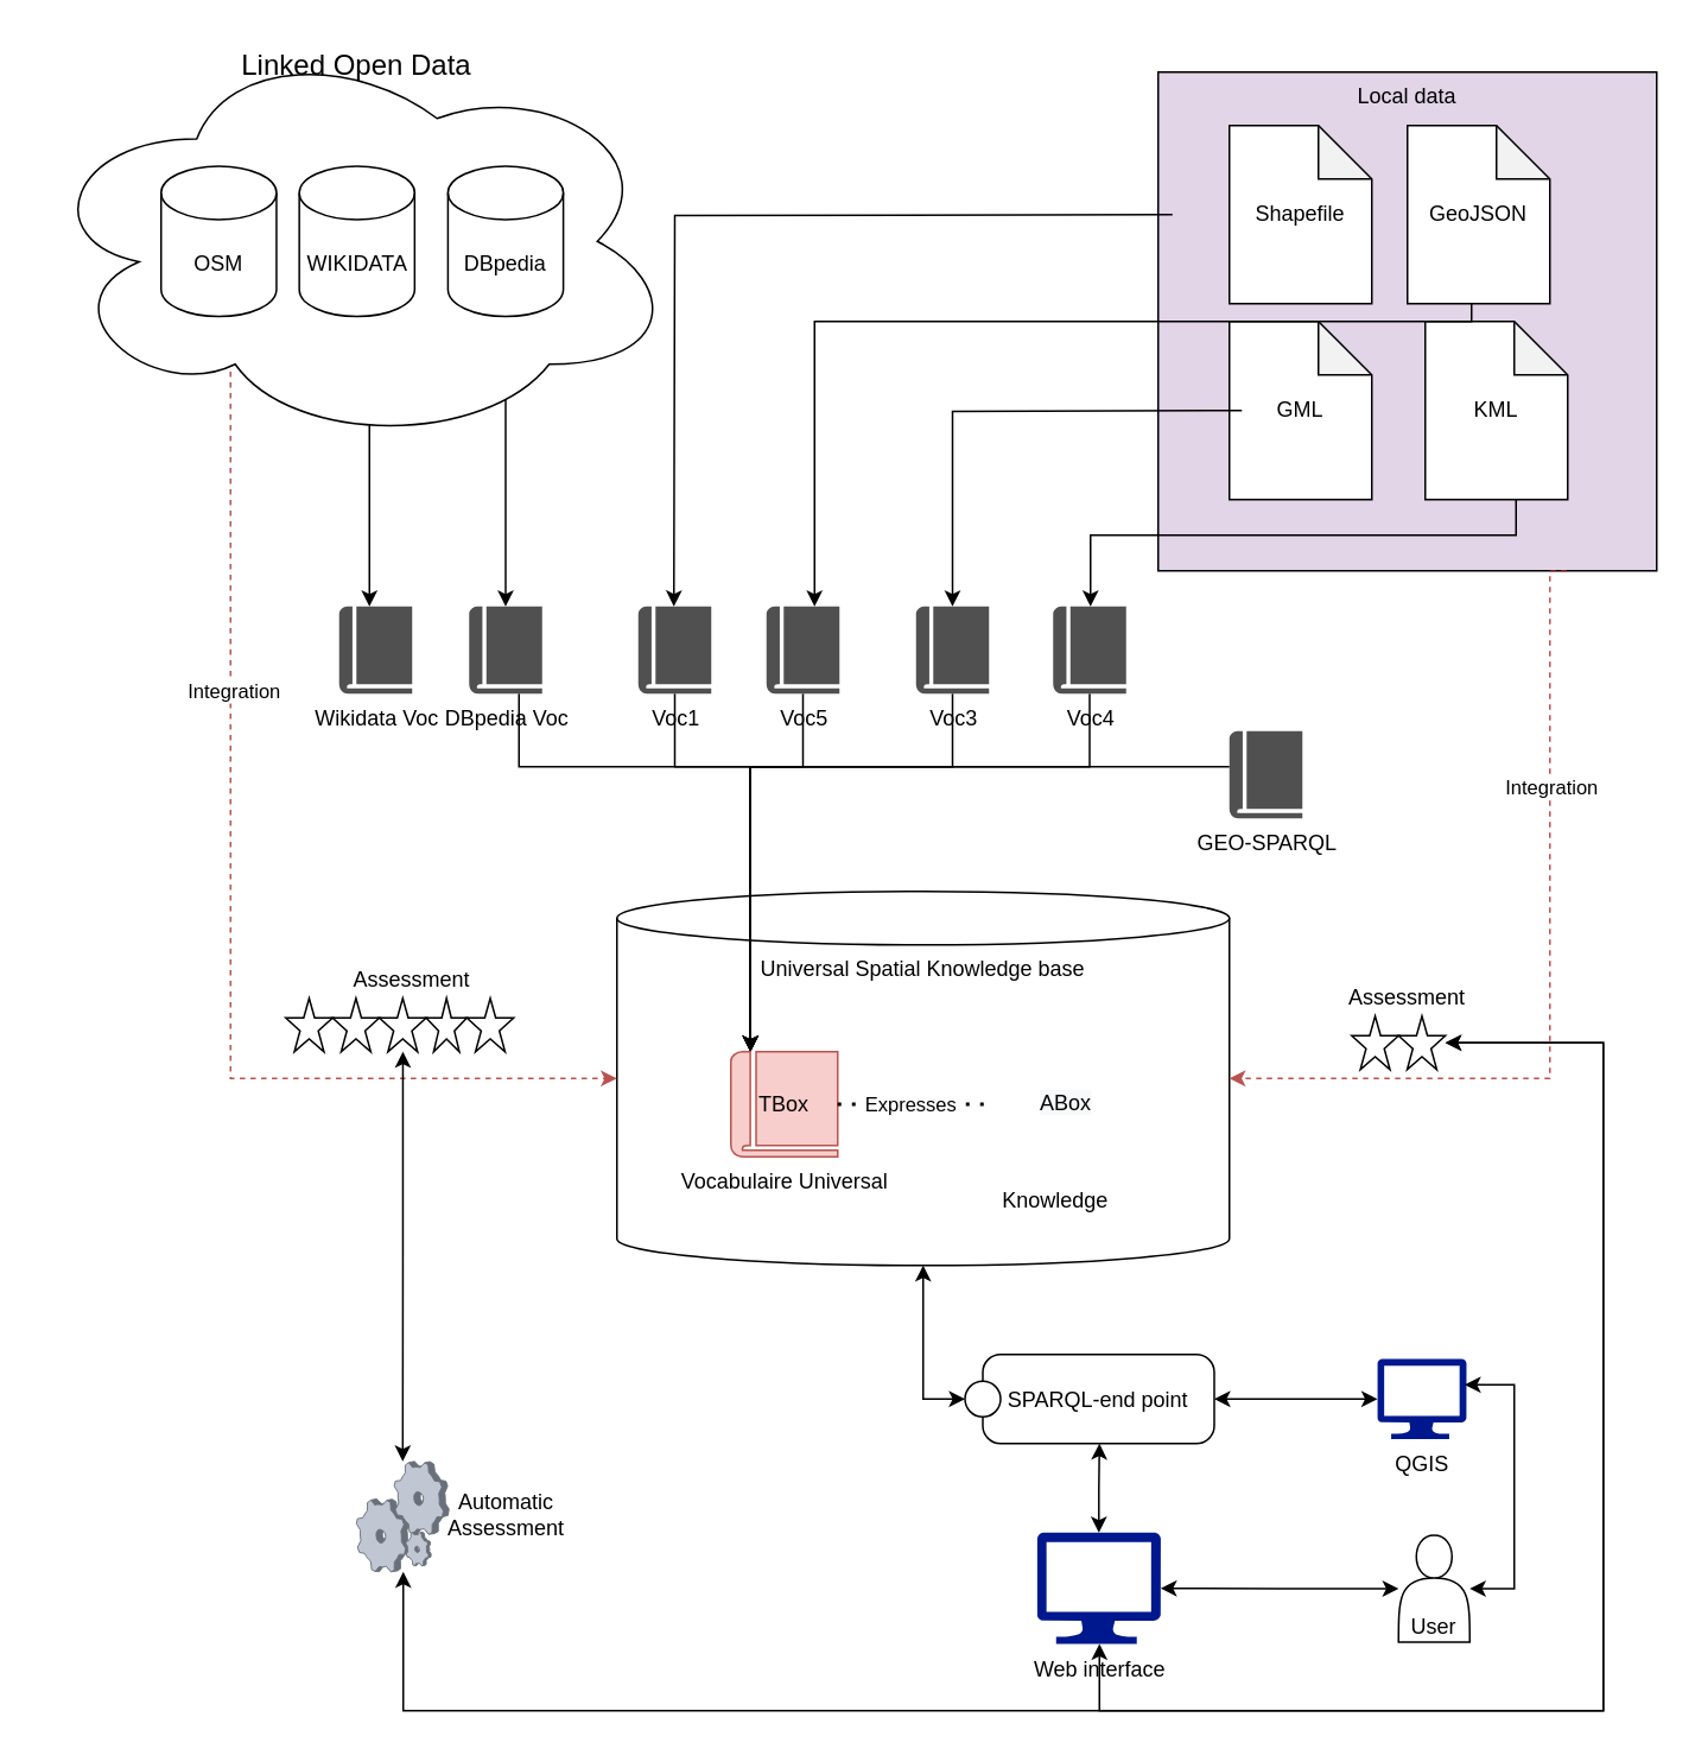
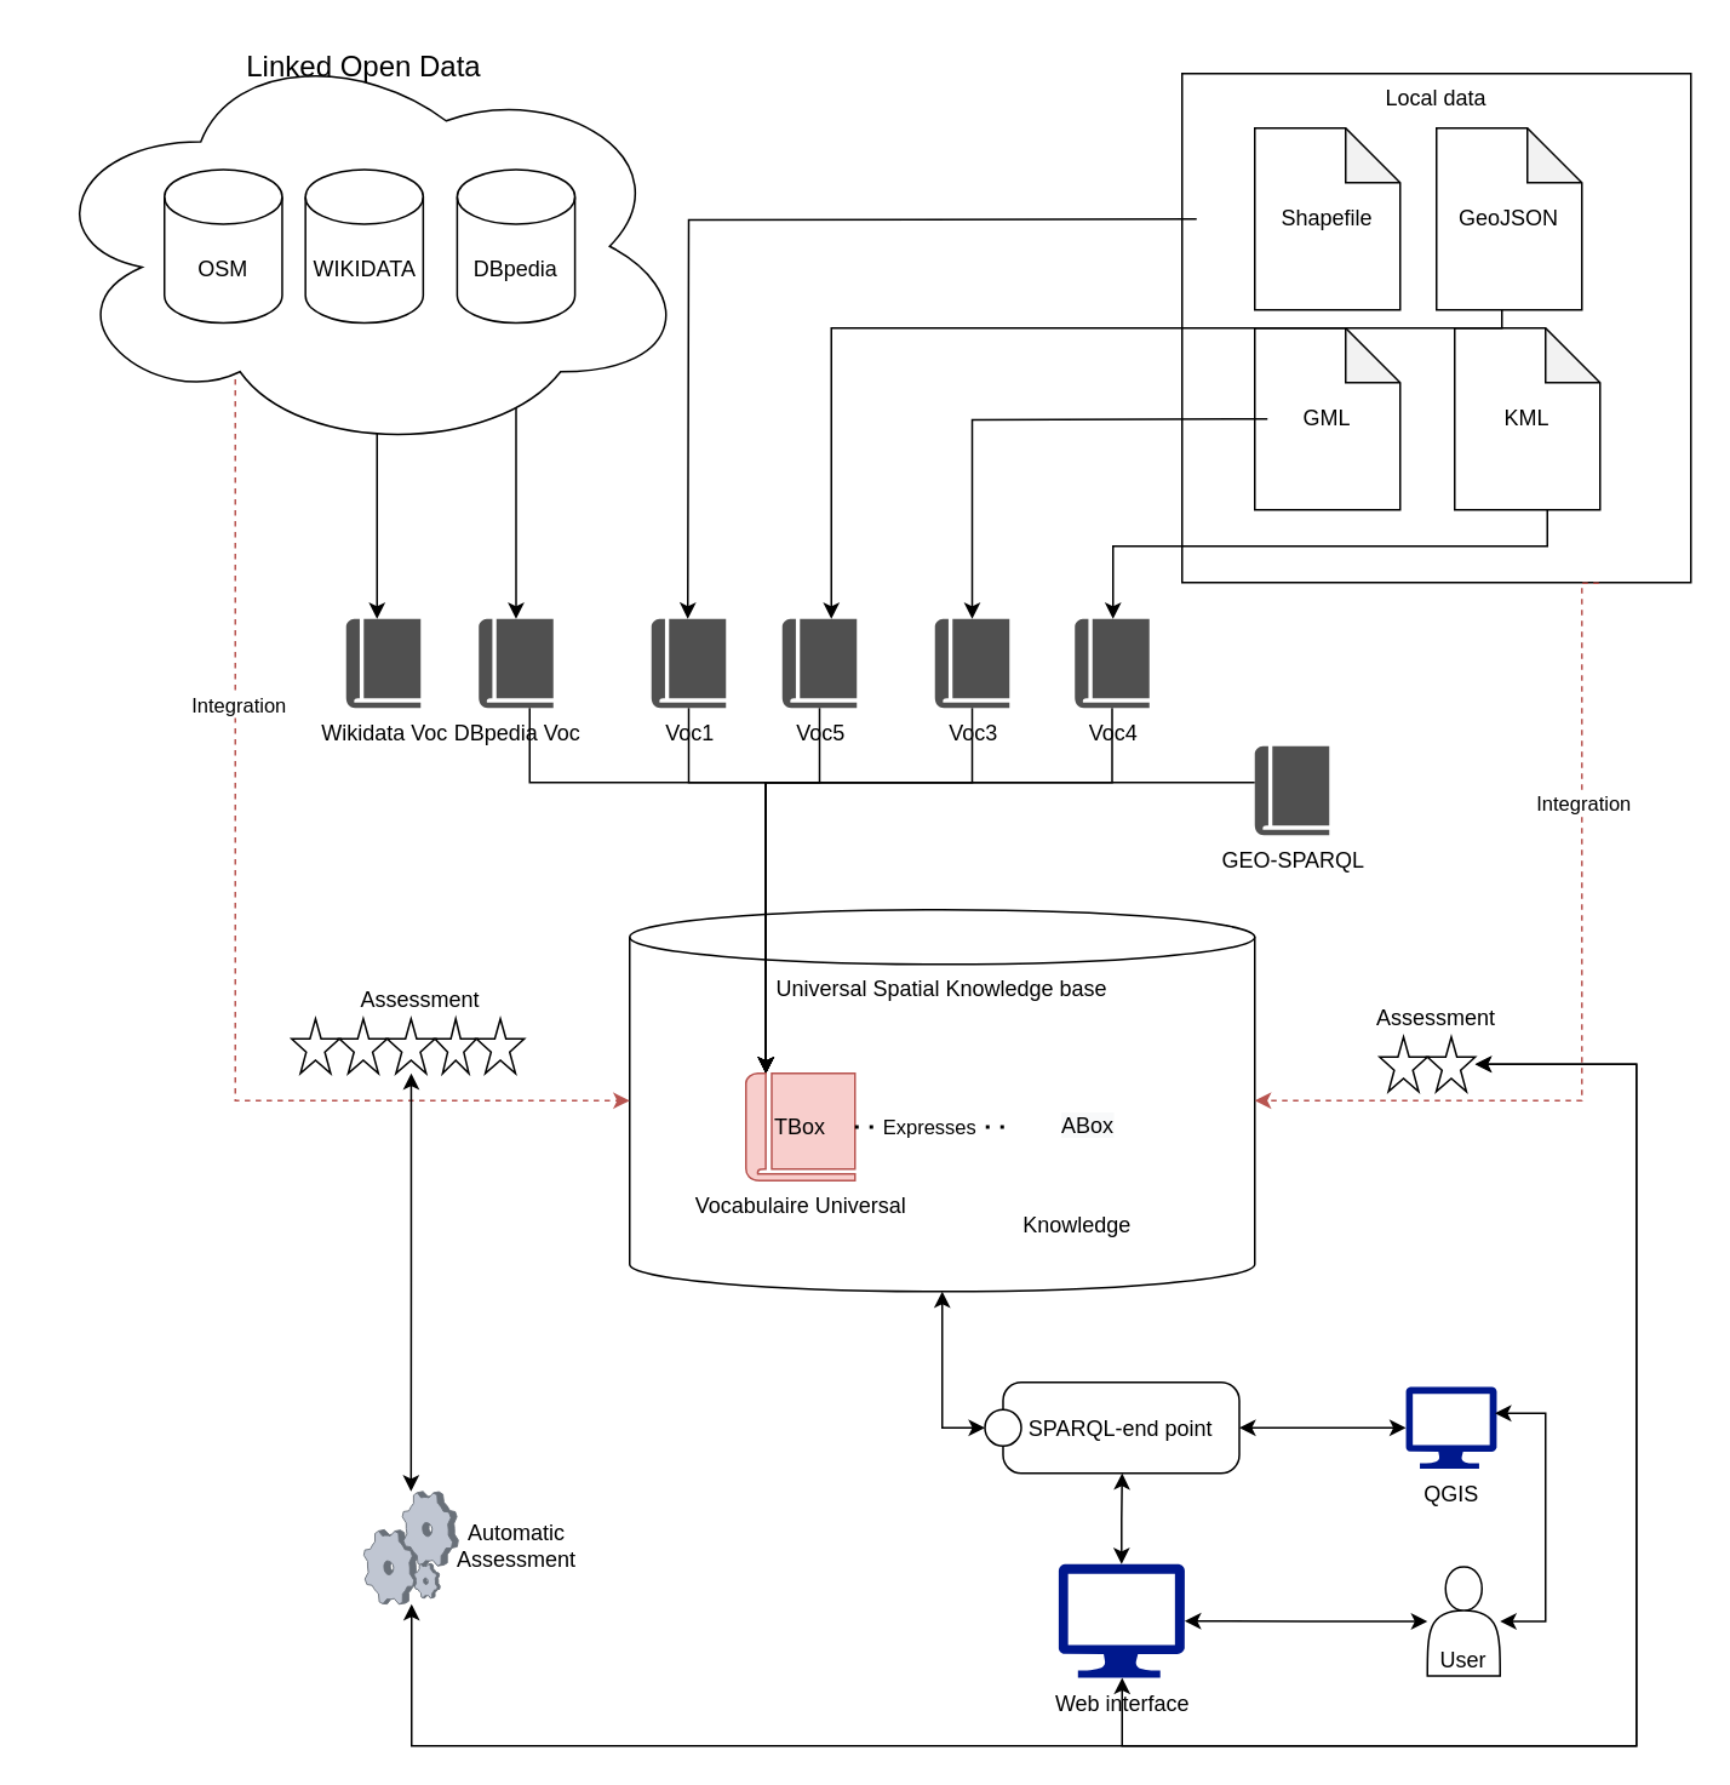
  <mxCell id="0" />
  <mxCell id="1" parent="0" />
  <mxCell id="2" style="edgeStyle=orthogonalEdgeStyle;rounded=0;orthogonalLoop=1;jettySize=auto;html=1;startArrow=classic;startFill=1;" edge="1" parent="1" source="58" target="64"><mxGeometry relative="1" as="geometry"><Array as="points"><mxPoint x="900" y="585" /><mxPoint x="900" y="960" /><mxPoint x="617" y="960" /></Array></mxGeometry></mxCell>
  <mxCell id="3" style="edgeStyle=orthogonalEdgeStyle;rounded=0;orthogonalLoop=1;jettySize=auto;html=1;entryX=0;entryY=0.5;entryDx=0;entryDy=0;startArrow=classic;startFill=1;" edge="1" parent="1" source="4" target="39"><mxGeometry relative="1" as="geometry" /></mxCell>
  <mxCell id="4" value="Universal Spatial Knowledge base" style="shape=cylinder3;whiteSpace=wrap;html=1;boundedLbl=1;backgroundOutline=1;size=15;verticalAlign=top;" vertex="1" parent="1"><mxGeometry x="346" y="500" width="344" height="210" as="geometry" /></mxCell>
  <mxCell id="5" value="" style="group" vertex="1" connectable="0" parent="1"><mxGeometry x="650" y="40" width="280" height="280" as="geometry" /></mxCell>
- <mxCell id="6" value="Local data" style="whiteSpace=wrap;html=1;aspect=fixed;verticalAlign=top;fillColor=#e1d5e7;" vertex="1" parent="5"><mxGeometry width="280" height="280" as="geometry" /></mxCell>
+ <mxCell id="6" value="Local data" style="whiteSpace=wrap;html=1;aspect=fixed;verticalAlign=top;" vertex="1" parent="5"><mxGeometry width="280" height="280" as="geometry" /></mxCell>
  <mxCell id="7" value="GeoJSON" style="shape=note;whiteSpace=wrap;html=1;backgroundOutline=1;darkOpacity=0.05;" vertex="1" parent="5"><mxGeometry x="140" y="30" width="80" height="100" as="geometry" /></mxCell>
  <mxCell id="8" value="Shapefile" style="shape=note;whiteSpace=wrap;html=1;backgroundOutline=1;darkOpacity=0.05;" vertex="1" parent="5"><mxGeometry x="40" y="30" width="80" height="100" as="geometry" /></mxCell>
  <mxCell id="9" value="GML" style="shape=note;whiteSpace=wrap;html=1;backgroundOutline=1;darkOpacity=0.05;" vertex="1" parent="5"><mxGeometry x="40" y="140" width="80" height="100" as="geometry" /></mxCell>
  <mxCell id="10" value="KML" style="shape=note;whiteSpace=wrap;html=1;backgroundOutline=1;darkOpacity=0.05;" vertex="1" parent="5"><mxGeometry x="150" y="140" width="80" height="100" as="geometry" /></mxCell>
  <mxCell id="11" style="edgeStyle=orthogonalEdgeStyle;rounded=0;orthogonalLoop=1;jettySize=auto;html=1;" edge="1" parent="1" source="44" target="26"><mxGeometry relative="1" as="geometry"><mxPoint x="220" y="340" as="targetPoint" /><Array as="points"><mxPoint x="207" y="300" /><mxPoint x="207" y="300" /></Array></mxGeometry></mxCell>
  <mxCell id="12" style="edgeStyle=orthogonalEdgeStyle;rounded=0;orthogonalLoop=1;jettySize=auto;html=1;" edge="1" parent="1"><mxGeometry relative="1" as="geometry"><mxPoint x="378" y="340" as="targetPoint" /><mxPoint x="658" y="120" as="sourcePoint" /></mxGeometry></mxCell>
  <mxCell id="13" style="edgeStyle=orthogonalEdgeStyle;rounded=0;orthogonalLoop=1;jettySize=auto;html=1;" edge="1" parent="1" target="21"><mxGeometry relative="1" as="geometry"><mxPoint x="446" y="340" as="targetPoint" /><mxPoint x="826" y="170" as="sourcePoint" /><Array as="points"><mxPoint x="826" y="180" /><mxPoint x="457" y="180" /></Array></mxGeometry></mxCell>
  <mxCell id="14" style="edgeStyle=orthogonalEdgeStyle;rounded=0;orthogonalLoop=1;jettySize=auto;html=1;" edge="1" parent="1" target="23"><mxGeometry relative="1" as="geometry"><mxPoint x="487" y="340" as="targetPoint" /><mxPoint x="697" y="230" as="sourcePoint" /></mxGeometry></mxCell>
  <mxCell id="15" style="edgeStyle=orthogonalEdgeStyle;rounded=0;orthogonalLoop=1;jettySize=auto;html=1;" edge="1" parent="1" target="25"><mxGeometry relative="1" as="geometry"><mxPoint x="531" y="340" as="targetPoint" /><mxPoint x="851" y="280" as="sourcePoint" /><Array as="points"><mxPoint x="851" y="300" /><mxPoint x="612" y="300" /></Array></mxGeometry></mxCell>
  <mxCell id="16" style="edgeStyle=orthogonalEdgeStyle;rounded=0;orthogonalLoop=1;jettySize=auto;html=1;" edge="1" parent="1" source="17" target="33"><mxGeometry relative="1" as="geometry"><Array as="points"><mxPoint x="711" y="430" /><mxPoint x="421" y="430" /></Array></mxGeometry></mxCell>
  <mxCell id="17" value="GEO-SPARQL" style="pointerEvents=1;shadow=0;dashed=0;html=1;strokeColor=none;fillColor=#505050;labelPosition=center;verticalLabelPosition=bottom;verticalAlign=top;outlineConnect=0;align=center;shape=mxgraph.office.concepts.book_journal;" vertex="1" parent="1"><mxGeometry x="690" y="410" width="41" height="49" as="geometry" /></mxCell>
  <mxCell id="18" style="edgeStyle=orthogonalEdgeStyle;rounded=0;orthogonalLoop=1;jettySize=auto;html=1;" edge="1" parent="1" source="19" target="33"><mxGeometry relative="1" as="geometry"><Array as="points"><mxPoint x="379" y="430" /><mxPoint x="421" y="430" /></Array></mxGeometry></mxCell>
  <mxCell id="19" value="Voc1" style="pointerEvents=1;shadow=0;dashed=0;html=1;strokeColor=none;fillColor=#505050;labelPosition=center;verticalLabelPosition=bottom;verticalAlign=top;outlineConnect=0;align=center;shape=mxgraph.office.concepts.book_journal;" vertex="1" parent="1"><mxGeometry x="358" y="340" width="41" height="49" as="geometry" /></mxCell>
  <mxCell id="20" style="edgeStyle=orthogonalEdgeStyle;rounded=0;orthogonalLoop=1;jettySize=auto;html=1;" edge="1" parent="1" source="21" target="33"><mxGeometry relative="1" as="geometry"><Array as="points"><mxPoint x="451" y="430" /><mxPoint x="421" y="430" /></Array></mxGeometry></mxCell>
  <mxCell id="21" value="Voc5" style="pointerEvents=1;shadow=0;dashed=0;html=1;strokeColor=none;fillColor=#505050;labelPosition=center;verticalLabelPosition=bottom;verticalAlign=top;outlineConnect=0;align=center;shape=mxgraph.office.concepts.book_journal;" vertex="1" parent="1"><mxGeometry x="430" y="340" width="41" height="49" as="geometry" /></mxCell>
  <mxCell id="22" style="edgeStyle=orthogonalEdgeStyle;rounded=0;orthogonalLoop=1;jettySize=auto;html=1;" edge="1" parent="1" source="23" target="33"><mxGeometry relative="1" as="geometry"><mxPoint x="514" y="450" as="sourcePoint" /><Array as="points"><mxPoint x="535" y="430" /><mxPoint x="421" y="430" /></Array></mxGeometry></mxCell>
  <mxCell id="23" value="Voc3" style="pointerEvents=1;shadow=0;dashed=0;html=1;strokeColor=none;fillColor=#505050;labelPosition=center;verticalLabelPosition=bottom;verticalAlign=top;outlineConnect=0;align=center;shape=mxgraph.office.concepts.book_journal;" vertex="1" parent="1"><mxGeometry x="514" y="340" width="41" height="49" as="geometry" /></mxCell>
  <mxCell id="24" style="edgeStyle=orthogonalEdgeStyle;rounded=0;orthogonalLoop=1;jettySize=auto;html=1;" edge="1" parent="1" source="25" target="33"><mxGeometry relative="1" as="geometry"><Array as="points"><mxPoint x="612" y="430" /><mxPoint x="421" y="430" /></Array></mxGeometry></mxCell>
  <mxCell id="25" value="Voc4" style="pointerEvents=1;shadow=0;dashed=0;html=1;strokeColor=none;fillColor=#505050;labelPosition=center;verticalLabelPosition=bottom;verticalAlign=top;outlineConnect=0;align=center;shape=mxgraph.office.concepts.book_journal;" vertex="1" parent="1"><mxGeometry x="591" y="340" width="41" height="49" as="geometry" /></mxCell>
  <mxCell id="26" value="Wikidata Voc" style="pointerEvents=1;shadow=0;dashed=0;html=1;strokeColor=none;fillColor=#505050;labelPosition=center;verticalLabelPosition=bottom;verticalAlign=top;outlineConnect=0;align=center;shape=mxgraph.office.concepts.book_journal;" vertex="1" parent="1"><mxGeometry x="190" y="340" width="41" height="49" as="geometry" /></mxCell>
  <mxCell id="27" style="edgeStyle=orthogonalEdgeStyle;rounded=0;orthogonalLoop=1;jettySize=auto;html=1;" edge="1" parent="1" source="28" target="33"><mxGeometry relative="1" as="geometry"><Array as="points"><mxPoint x="291" y="430" /><mxPoint x="421" y="430" /></Array></mxGeometry></mxCell>
  <mxCell id="28" value="DBpedia Voc" style="pointerEvents=1;shadow=0;dashed=0;html=1;strokeColor=none;fillColor=#505050;labelPosition=center;verticalLabelPosition=bottom;verticalAlign=top;outlineConnect=0;align=center;shape=mxgraph.office.concepts.book_journal;" vertex="1" parent="1"><mxGeometry x="263" y="340" width="41" height="49" as="geometry" /></mxCell>
  <mxCell id="29" style="edgeStyle=orthogonalEdgeStyle;rounded=0;orthogonalLoop=1;jettySize=auto;html=1;dashed=1;fillColor=#f8cecc;strokeColor=#b85450;exitX=0.07;exitY=0.4;exitDx=0;exitDy=0;exitPerimeter=0;" edge="1" parent="1" source="43" target="4"><mxGeometry relative="1" as="geometry"><Array as="points"><mxPoint x="129" y="112" /><mxPoint x="129" y="605" /></Array></mxGeometry></mxCell>
  <mxCell id="30" value="Integration" style="edgeLabel;html=1;align=center;verticalAlign=middle;resizable=0;points=[];" vertex="1" connectable="0" parent="29"><mxGeometry x="-0.197" y="-1" relative="1" as="geometry"><mxPoint x="2" y="40" as="offset" /></mxGeometry></mxCell>
  <mxCell id="31" style="edgeStyle=orthogonalEdgeStyle;rounded=0;orthogonalLoop=1;jettySize=auto;html=1;dashed=1;fillColor=#f8cecc;strokeColor=#b85450;exitX=0.819;exitY=1.001;exitDx=0;exitDy=0;exitPerimeter=0;entryX=1;entryY=0.5;entryDx=0;entryDy=0;entryPerimeter=0;" edge="1" parent="1" source="6" target="4"><mxGeometry relative="1" as="geometry"><mxPoint x="290" y="190" as="sourcePoint" /><mxPoint x="411" y="630" as="targetPoint" /><Array as="points"><mxPoint x="870" y="320" /><mxPoint x="870" y="605" /></Array></mxGeometry></mxCell>
  <mxCell id="32" value="Integration" style="edgeLabel;html=1;align=center;verticalAlign=middle;resizable=0;points=[];" vertex="1" connectable="0" parent="31"><mxGeometry x="-0.597" y="-4" relative="1" as="geometry"><mxPoint x="4" y="35" as="offset" /></mxGeometry></mxCell>
  <mxCell id="33" value="Vocabulaire Universal&lt;br&gt;" style="pointerEvents=1;shadow=0;dashed=0;html=1;strokeColor=#b85450;fillColor=#f8cecc;labelPosition=center;verticalLabelPosition=bottom;verticalAlign=top;outlineConnect=0;align=center;shape=mxgraph.office.concepts.book_journal;" vertex="1" parent="1"><mxGeometry x="410" y="590" width="60" height="59" as="geometry" /></mxCell>
  <mxCell id="34" value="TBox" style="text;html=1;strokeColor=none;fillColor=none;align=center;verticalAlign=middle;whiteSpace=wrap;rounded=0;" vertex="1" parent="1"><mxGeometry x="420" y="609.5" width="40" height="20" as="geometry" /></mxCell>
  <mxCell id="35" value="Knowledge" style="shape=image;html=1;verticalAlign=top;verticalLabelPosition=bottom;labelBackgroundColor=#ffffff;imageAspect=0;aspect=fixed;image=https://cdn2.iconfinder.com/data/icons/picol-vector/32/rdf-128.png" vertex="1" parent="1"><mxGeometry x="552" y="579.5" width="80" height="80" as="geometry" /></mxCell>
  <mxCell id="36" value="&lt;span style=&quot;color: rgb(0 , 0 , 0) ; font-family: &amp;#34;helvetica&amp;#34; ; font-size: 12px ; font-style: normal ; font-weight: 400 ; letter-spacing: normal ; text-align: center ; text-indent: 0px ; text-transform: none ; word-spacing: 0px ; background-color: rgb(248 , 249 , 250) ; display: inline ; float: none&quot;&gt;ABox&lt;/span&gt;" style="text;whiteSpace=wrap;html=1;" vertex="1" parent="1"><mxGeometry x="582" y="604.5" width="50" height="30" as="geometry" /></mxCell>
  <mxCell id="37" value="Expresses" style="endArrow=none;dashed=1;html=1;dashPattern=1 3;strokeWidth=2;" edge="1" parent="1" source="33" target="35"><mxGeometry width="50" height="50" relative="1" as="geometry"><mxPoint x="480" y="590" as="sourcePoint" /><mxPoint x="530" y="540" as="targetPoint" /></mxGeometry></mxCell>
  <mxCell id="38" style="edgeStyle=orthogonalEdgeStyle;rounded=0;orthogonalLoop=1;jettySize=auto;html=1;" edge="1" parent="1" source="45" target="28"><mxGeometry relative="1" as="geometry" /></mxCell>
  <mxCell id="39" value="SPARQL-end point" style="shape=umlState;rounded=1;verticalAlign=middle;align=center;absoluteArcSize=1;arcSize=10;umlStateConnection=connPointRefEntry;boundedLbl=1;" vertex="1" parent="1"><mxGeometry x="541.5" y="760" width="140" height="50" as="geometry" /></mxCell>
  <mxCell id="40" style="edgeStyle=orthogonalEdgeStyle;rounded=0;orthogonalLoop=1;jettySize=auto;html=1;startArrow=classic;startFill=1;" edge="1" parent="1" source="41" target="39"><mxGeometry relative="1" as="geometry" /></mxCell>
  <mxCell id="41" value="QGIS" style="aspect=fixed;pointerEvents=1;shadow=0;dashed=0;html=1;strokeColor=none;labelPosition=center;verticalLabelPosition=bottom;verticalAlign=top;align=center;fillColor=#00188D;shape=mxgraph.azure.computer" vertex="1" parent="1"><mxGeometry x="773.15" y="762.5" width="50" height="45" as="geometry" /></mxCell>
  <mxCell id="42" style="edgeStyle=orthogonalEdgeStyle;rounded=0;orthogonalLoop=1;jettySize=auto;html=1;startArrow=classic;startFill=1;" edge="1" parent="1" source="64"><mxGeometry relative="1" as="geometry"><mxPoint x="617" y="810" as="targetPoint" /></mxGeometry></mxCell>
  <mxCell id="43" value="&lt;font style=&quot;font-size: 16px&quot;&gt;Linked Open Data&lt;/font&gt;" style="ellipse;shape=cloud;whiteSpace=wrap;html=1;verticalAlign=top;" vertex="1" parent="1"><mxGeometry x="20" width="360" height="230" as="geometry" y="20" /></mxCell>
  <mxCell id="44" value="WIKIDATA" style="shape=cylinder3;whiteSpace=wrap;html=1;boundedLbl=1;backgroundOutline=1;size=15;" vertex="1" parent="1"><mxGeometry x="167.6" y="92.778" width="64.8" height="84.444" as="geometry" /></mxCell>
  <mxCell id="45" value="DBpedia" style="shape=cylinder3;whiteSpace=wrap;html=1;boundedLbl=1;backgroundOutline=1;size=15;" vertex="1" parent="1"><mxGeometry x="251.1" y="92.778" width="64.8" height="84.444" as="geometry" /></mxCell>
  <mxCell id="46" value="OSM" style="shape=cylinder3;whiteSpace=wrap;html=1;boundedLbl=1;backgroundOutline=1;size=15;" vertex="1" parent="1"><mxGeometry x="90" y="92.778" width="64.8" height="84.444" as="geometry" /></mxCell>
  <mxCell id="47" style="edgeStyle=orthogonalEdgeStyle;rounded=0;orthogonalLoop=1;jettySize=auto;html=1;startArrow=classic;startFill=1;" edge="1" parent="1" source="49" target="64"><mxGeometry relative="1" as="geometry" /></mxCell>
  <mxCell id="48" style="edgeStyle=orthogonalEdgeStyle;rounded=0;orthogonalLoop=1;jettySize=auto;html=1;startArrow=classic;startFill=1;entryX=0.98;entryY=0.322;entryDx=0;entryDy=0;entryPerimeter=0;" edge="1" parent="1" source="49" target="41"><mxGeometry relative="1" as="geometry"><Array as="points"><mxPoint x="850" y="892" /><mxPoint x="850" y="777" /></Array></mxGeometry></mxCell>
  <mxCell id="49" value="User" style="shape=actor;whiteSpace=wrap;html=1;verticalAlign=bottom;" vertex="1" parent="1"><mxGeometry x="785" y="861.5" width="40" height="60" as="geometry" /></mxCell>
  <mxCell id="50" value="" style="group" vertex="1" connectable="0" parent="1"><mxGeometry x="160" y="560" width="128" height="30" as="geometry" /></mxCell>
  <mxCell id="51" value="" style="verticalLabelPosition=bottom;verticalAlign=top;html=1;shape=mxgraph.basic.star" vertex="1" parent="50"><mxGeometry x="52.571" width="26.286" height="30" as="geometry" /></mxCell>
  <mxCell id="52" value="" style="verticalLabelPosition=bottom;verticalAlign=top;html=1;shape=mxgraph.basic.star" vertex="1" parent="50"><mxGeometry x="78.857" width="22.857" height="30" as="geometry" /></mxCell>
  <mxCell id="53" value="" style="verticalLabelPosition=bottom;verticalAlign=top;html=1;shape=mxgraph.basic.star" vertex="1" parent="50"><mxGeometry x="101.714" width="26.286" height="30" as="geometry" /></mxCell>
  <mxCell id="54" value="" style="verticalLabelPosition=bottom;verticalAlign=top;html=1;shape=mxgraph.basic.star" vertex="1" parent="50"><mxGeometry x="26.286" width="26.286" height="30" as="geometry" /></mxCell>
  <mxCell id="55" value="" style="verticalLabelPosition=bottom;verticalAlign=top;html=1;shape=mxgraph.basic.star" vertex="1" parent="50"><mxGeometry width="26.286" height="30" as="geometry" /></mxCell>
  <mxCell id="56" value="" style="verticalLabelPosition=bottom;verticalAlign=top;html=1;shape=mxgraph.basic.star" vertex="1" parent="1"><mxGeometry x="758.716" y="570" width="26.286" height="30" as="geometry" /></mxCell>
  <mxCell id="57" style="edgeStyle=orthogonalEdgeStyle;rounded=0;orthogonalLoop=1;jettySize=auto;html=1;startArrow=classic;startFill=1;" edge="1" parent="1" source="58" target="61"><mxGeometry relative="1" as="geometry"><Array as="points"><mxPoint x="900" y="585" /><mxPoint x="900" y="960" /><mxPoint x="226" y="960" /></Array></mxGeometry></mxCell>
  <mxCell id="58" value="" style="verticalLabelPosition=bottom;verticalAlign=top;html=1;shape=mxgraph.basic.star" vertex="1" parent="1"><mxGeometry x="785.006" y="570" width="26.286" height="30" as="geometry" /></mxCell>
  <mxCell id="59" value="Assessment" style="text;html=1;strokeColor=none;fillColor=none;align=center;verticalAlign=middle;whiteSpace=wrap;rounded=0;" vertex="1" parent="1"><mxGeometry x="211.1" y="540" width="40" height="20" as="geometry" /></mxCell>
  <mxCell id="60" value="Assessment" style="text;html=1;strokeColor=none;fillColor=none;align=center;verticalAlign=middle;whiteSpace=wrap;rounded=0;" vertex="1" parent="1"><mxGeometry x="770" y="550" width="40" height="20" as="geometry" /></mxCell>
  <mxCell id="61" value="" style="verticalLabelPosition=bottom;aspect=fixed;html=1;verticalAlign=top;strokeColor=none;align=center;outlineConnect=0;shape=mxgraph.citrix.process;" vertex="1" parent="1"><mxGeometry x="199.71" y="820" width="52" height="62" as="geometry" /></mxCell>
  <mxCell id="62" value="Automatic Assessment" style="text;html=1;strokeColor=none;fillColor=none;align=center;verticalAlign=middle;whiteSpace=wrap;rounded=0;" vertex="1" parent="1"><mxGeometry x="264" y="840" width="40" height="20" as="geometry" /></mxCell>
  <mxCell id="63" style="edgeStyle=orthogonalEdgeStyle;rounded=0;orthogonalLoop=1;jettySize=auto;html=1;startArrow=classic;startFill=1;" edge="1" parent="1" source="51" target="61"><mxGeometry relative="1" as="geometry" /></mxCell>
  <mxCell id="64" value="Web interface" style="aspect=fixed;pointerEvents=1;shadow=0;dashed=0;html=1;strokeColor=none;labelPosition=center;verticalLabelPosition=bottom;verticalAlign=top;align=center;fillColor=#00188D;shape=mxgraph.azure.computer" vertex="1" parent="1"><mxGeometry x="582" y="860" width="69.44" height="62.5" as="geometry" /></mxCell>
